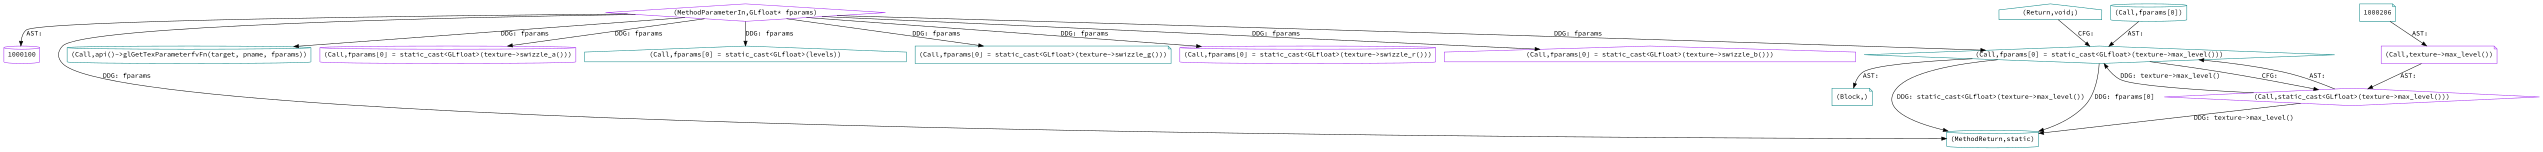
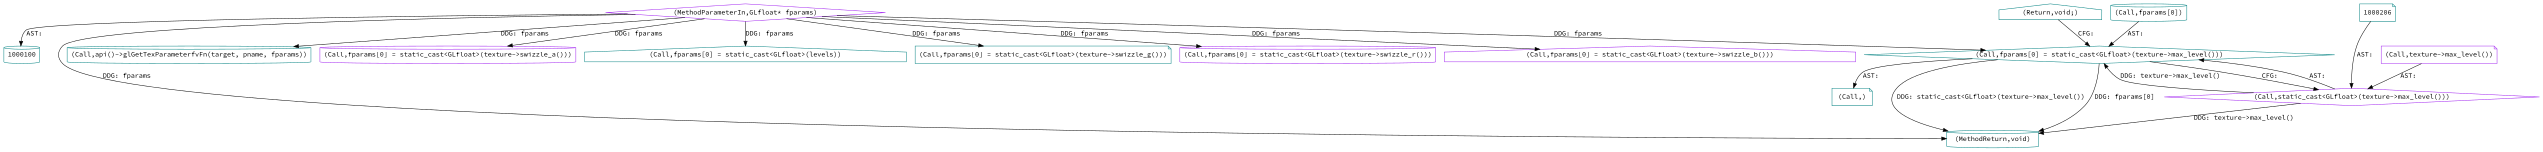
  digraph {
    fontname="Source Code Pro"
    node [color=teal fontname="Source Code Pro" shape=cylinder]
    edge [fontname="Source Code Pro"]
    n1 [label="(Call,fparams[0] = static_cast<GLfloat>(texture->max_level()))" shape=diamond]
    n2 [color=purple label="(Call,static_cast<GLfloat>(texture->max_level()))" shape=diamond]
-   n3 [label="(MethodReturn,static)"]
-   n4 [label="(Block,)" shape=note]
+   n3 [label="(MethodReturn,void)"]
+   n4 [label="(Call,)" shape=note]
    n5 [color=purple label="(Call,texture->max_level())" shape=note]
    n6 [color=purple label="(MethodParameterIn,GLfloat* fparams)" shape=diamond]
    n7 [label="(Call,api()->glGetTexParameterfvFn(target, pname, fparams))"]
    n8 [color=purple label="(Call,fparams[0] = static_cast<GLfloat>(texture->swizzle_a()))"]
    n9 [label="(Call,fparams[0] = static_cast<GLfloat>(levels))" shape=house]
    n10 [label="(Call,fparams[0] = static_cast<GLfloat>(texture->swizzle_g()))" shape=note]
    n11 [color=purple label="(Call,fparams[0] = static_cast<GLfloat>(texture->swizzle_r()))"]
    n12 [color=purple label="(Call,fparams[0] = static_cast<GLfloat>(texture->swizzle_b()))" shape=house]
-   1000100 [color=purple]
+   1000100
    n14 [label="(Call,fparams[0])"]
    n15 [label="(Return,void;)" shape=house]
    1000206 [shape=note]
    n1 -> n2 [label="CFG: "]
    n1 -> n3 [label="DDG: static_cast<GLfloat>(texture->max_level())"]
    n1 -> n3 [label="DDG: fparams[0]"]
    n1 -> n4 [label="AST: "]
    n2 -> n1 [label="AST: "]
    n2 -> n1 [label="DDG: texture->max_level()"]
    n2 -> n3 [label="DDG: texture->max_level()"]
    n5 -> n2 [label="AST: "]
    n6 -> n1 [label="DDG: fparams"]
    n6 -> n3 [label="DDG: fparams"]
    n6 -> n7 [label="DDG: fparams"]
    n6 -> n8 [label="DDG: fparams"]
    n6 -> n9 [label="DDG: fparams"]
    n6 -> n10 [label="DDG: fparams"]
    n6 -> n11 [label="DDG: fparams"]
    n6 -> n12 [label="DDG: fparams"]
    n6 -> 1000100 [label="AST: "]
    n14 -> n1 [label="AST: "]
    n15 -> n1 [label="CFG: "]
-   1000206 -> n5 [label="AST: "]
+   1000206 -> n2 [label="AST: "]
  }
